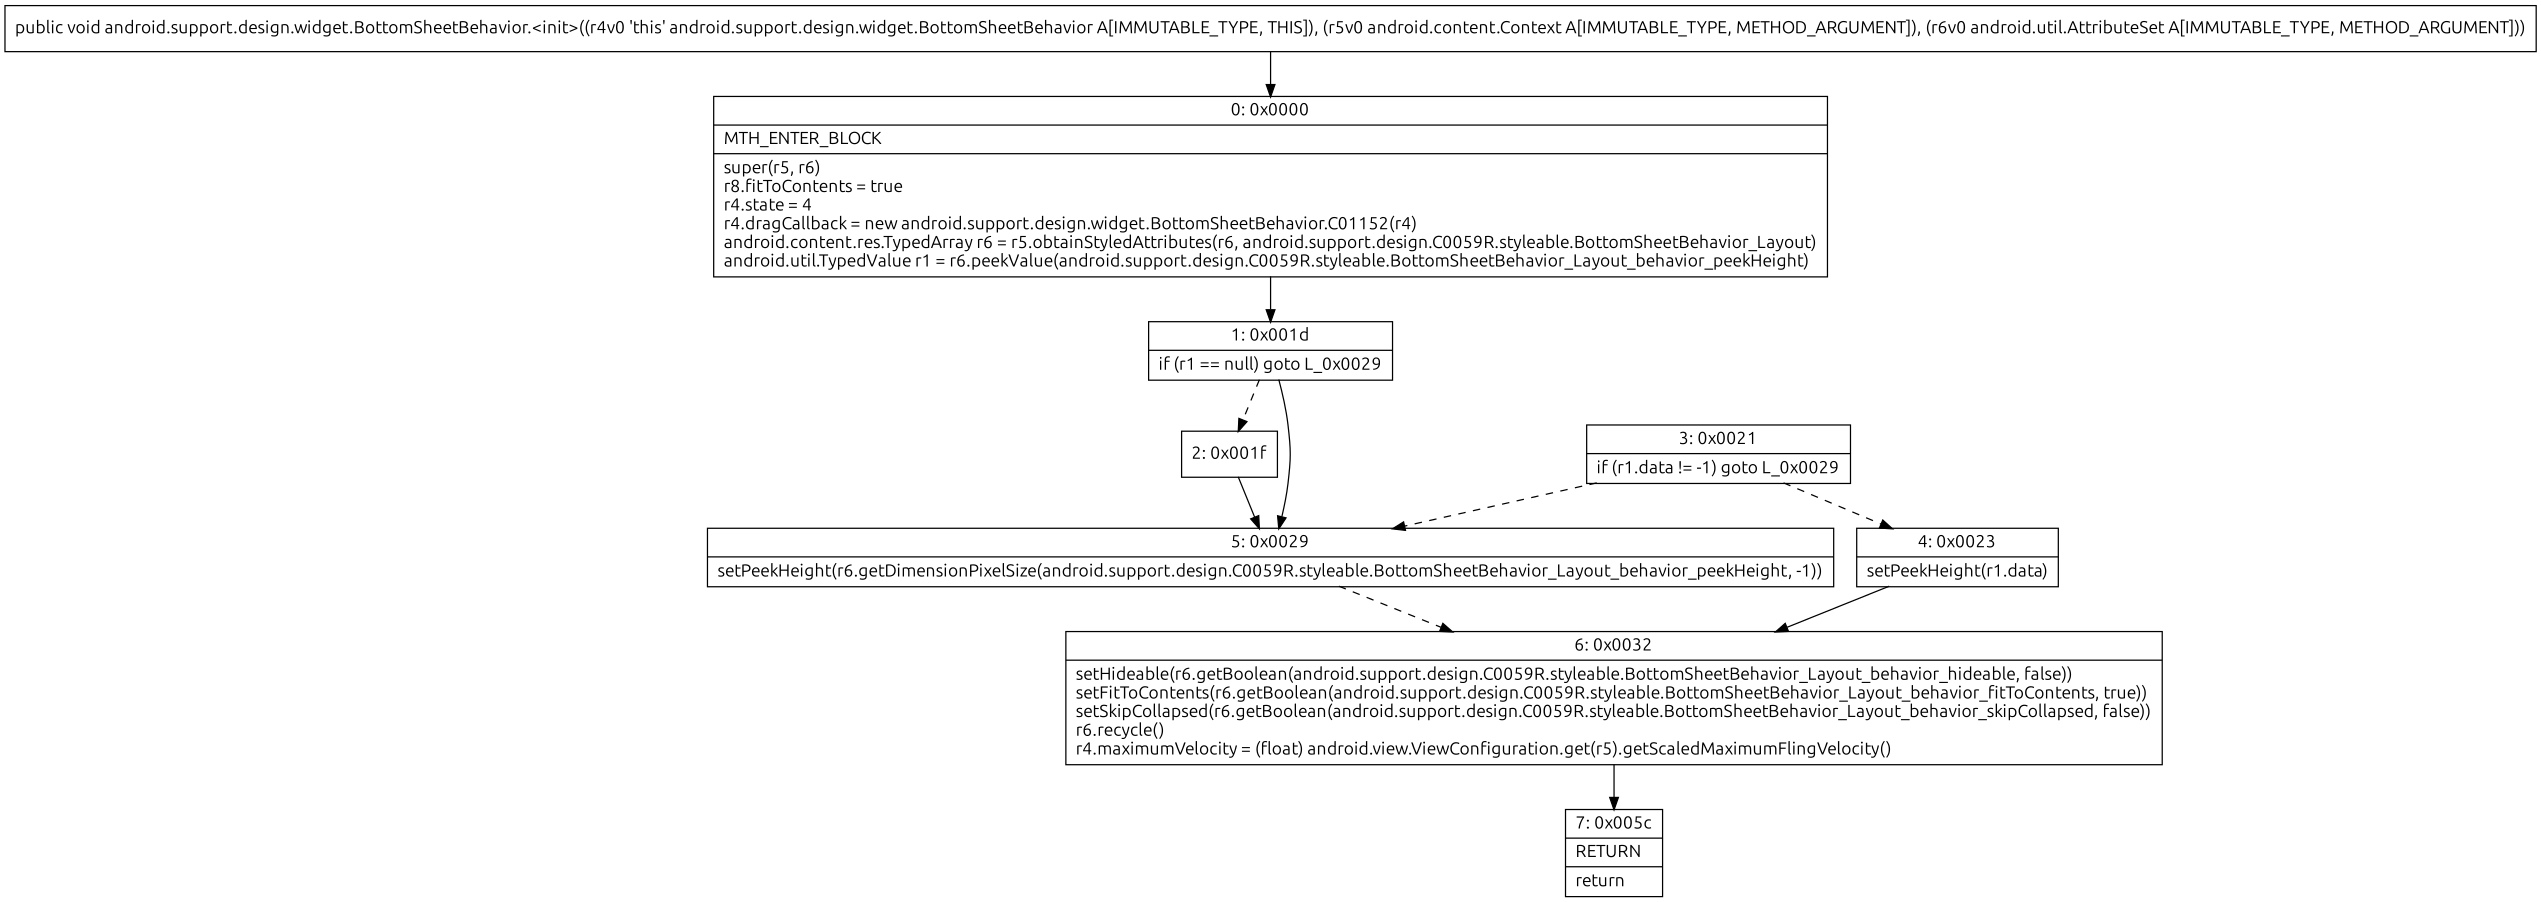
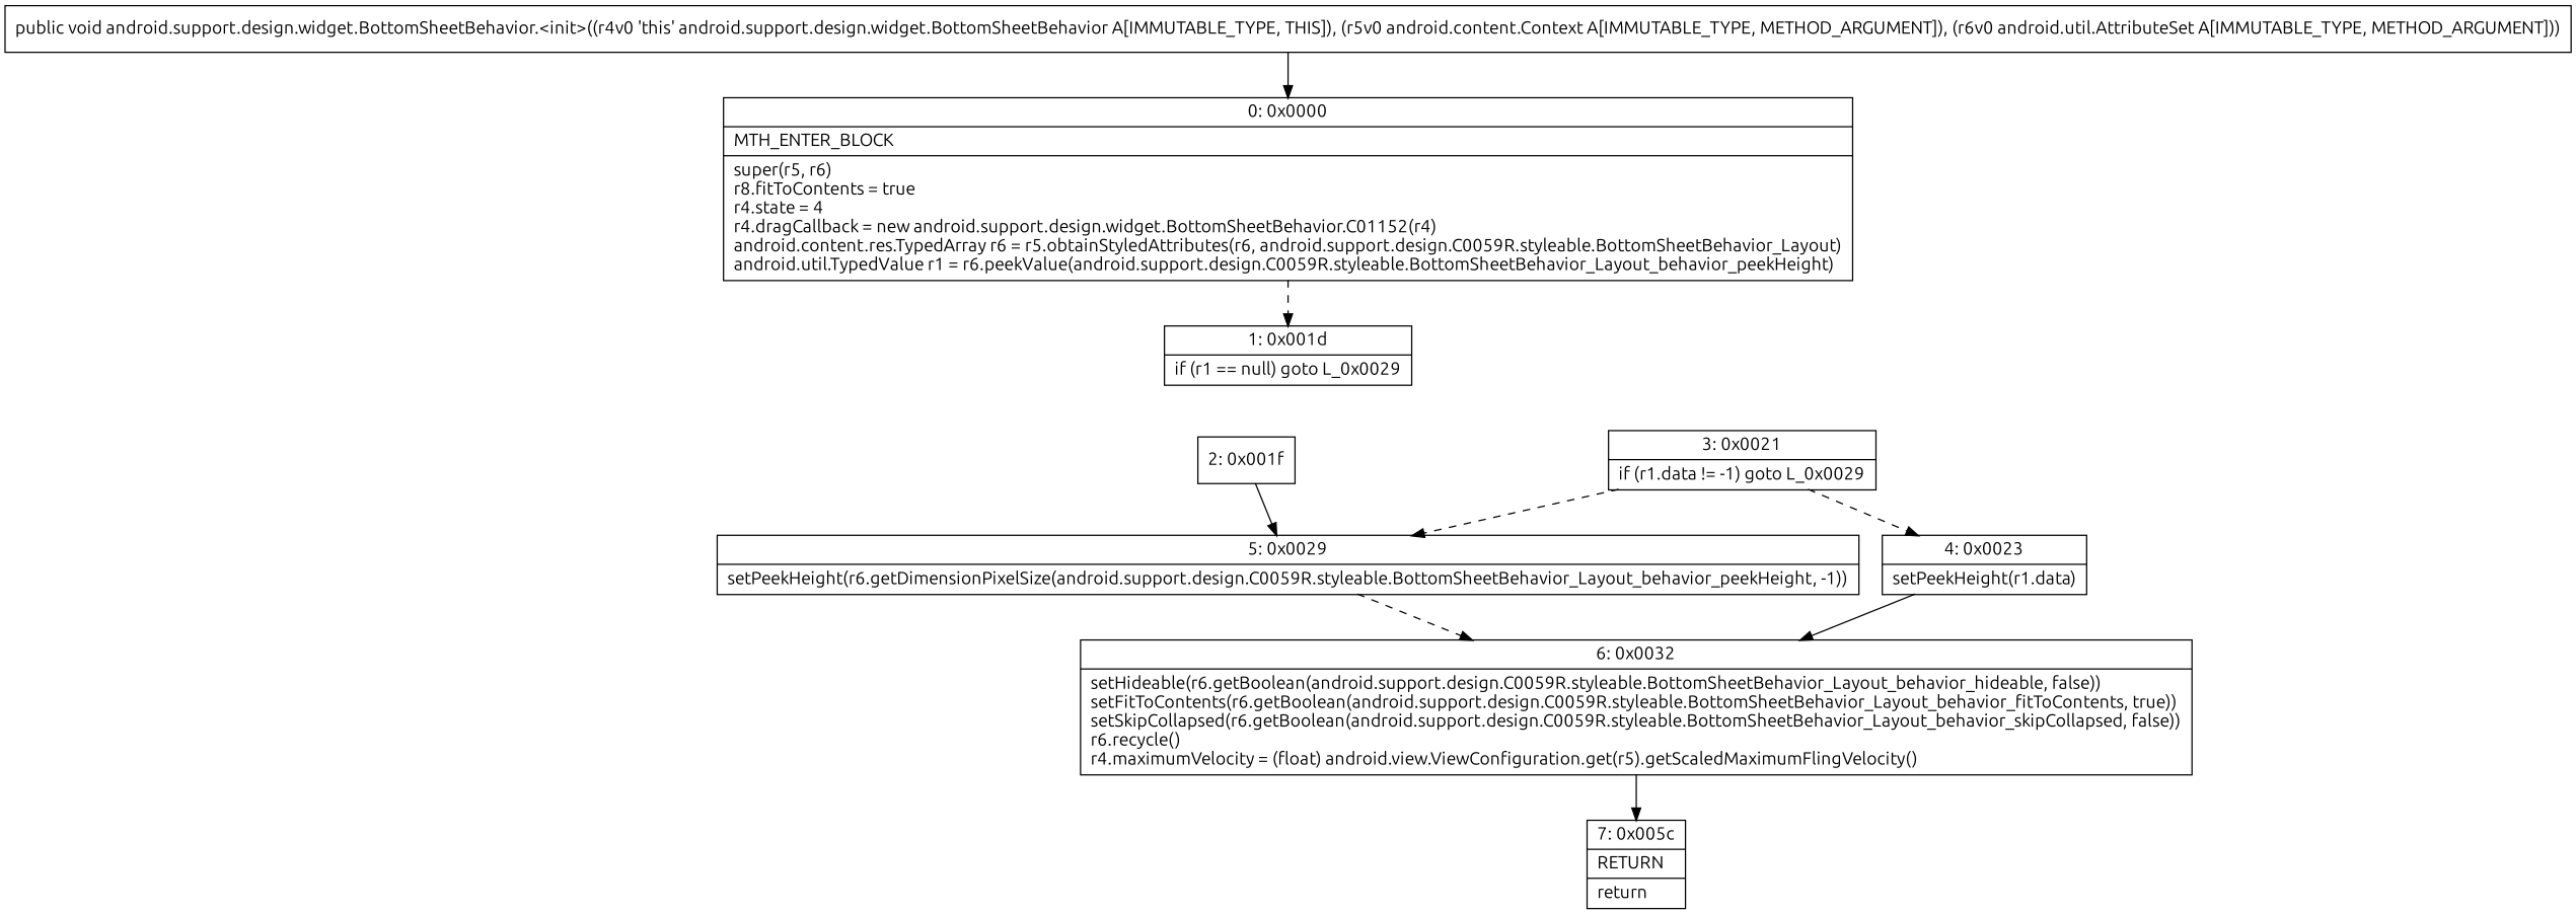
  digraph {
    fontname=Ubuntu
    node [fontname=Ubuntu shape=record]
    edge [fontname=Ubuntu]
    n1 [label="{0\:\ 0x0000|MTH_ENTER_BLOCK\l|super(r5, r6)\lr8.fitToContents = true\lr4.state = 4\lr4.dragCallback = new android.support.design.widget.BottomSheetBehavior.C01152(r4)\landroid.content.res.TypedArray r6 = r5.obtainStyledAttributes(r6, android.support.design.C0059R.styleable.BottomSheetBehavior_Layout)\landroid.util.TypedValue r1 = r6.peekValue(android.support.design.C0059R.styleable.BottomSheetBehavior_Layout_behavior_peekHeight)\l}"]
    n2 [label="{1\:\ 0x001d|if (r1 == null) goto L_0x0029\l}"]
    n3 [label="{2\:\ 0x001f}"]
    n4 [label="{5\:\ 0x0029|setPeekHeight(r6.getDimensionPixelSize(android.support.design.C0059R.styleable.BottomSheetBehavior_Layout_behavior_peekHeight, \-1))\l}"]
    n5 [label="{6\:\ 0x0032|setHideable(r6.getBoolean(android.support.design.C0059R.styleable.BottomSheetBehavior_Layout_behavior_hideable, false))\lsetFitToContents(r6.getBoolean(android.support.design.C0059R.styleable.BottomSheetBehavior_Layout_behavior_fitToContents, true))\lsetSkipCollapsed(r6.getBoolean(android.support.design.C0059R.styleable.BottomSheetBehavior_Layout_behavior_skipCollapsed, false))\lr6.recycle()\lr4.maximumVelocity = (float) android.view.ViewConfiguration.get(r5).getScaledMaximumFlingVelocity()\l}"]
    n6 [label="{3\:\ 0x0021|if (r1.data != \-1) goto L_0x0029\l}"]
    n7 [label="{4\:\ 0x0023|setPeekHeight(r1.data)\l}"]
    n8 [label="{7\:\ 0x005c|RETURN\l|return\l}"]
    n9 [label="{public void android.support.design.widget.BottomSheetBehavior.\<init\>((r4v0 'this' android.support.design.widget.BottomSheetBehavior A[IMMUTABLE_TYPE, THIS]), (r5v0 android.content.Context A[IMMUTABLE_TYPE, METHOD_ARGUMENT]), (r6v0 android.util.AttributeSet A[IMMUTABLE_TYPE, METHOD_ARGUMENT])) }"]
-   n1 -> n2
-   n2 -> n3 [style=dashed]
-   n2 -> n4
+   n1 -> n2 [style=dashed]
    n3 -> n4
    n4 -> n5 [style=dashed]
    n5 -> n8
    n6 -> n4 [style=dashed]
    n6 -> n7 [style=dashed]
    n7 -> n5
    n9 -> n1
  }
